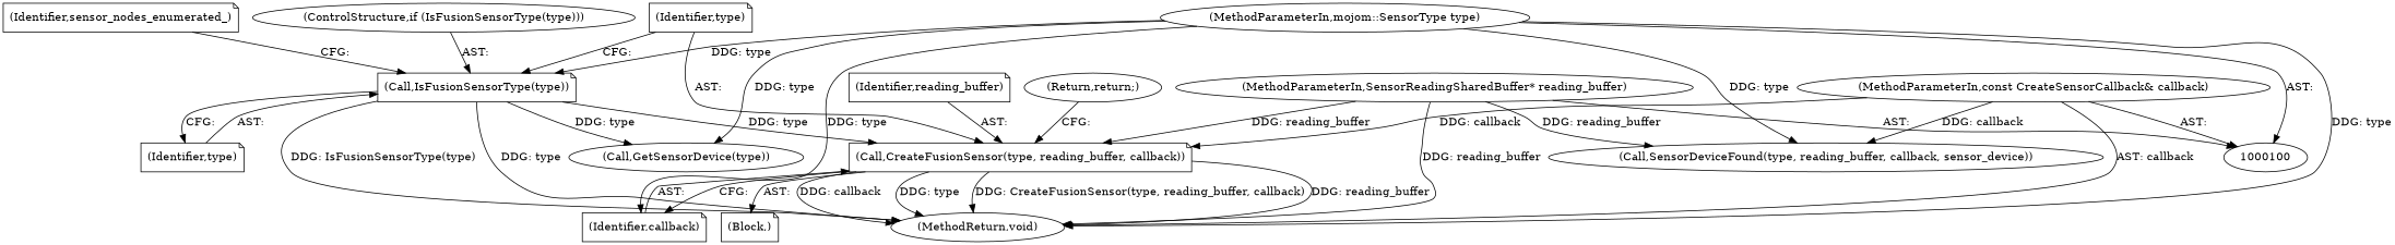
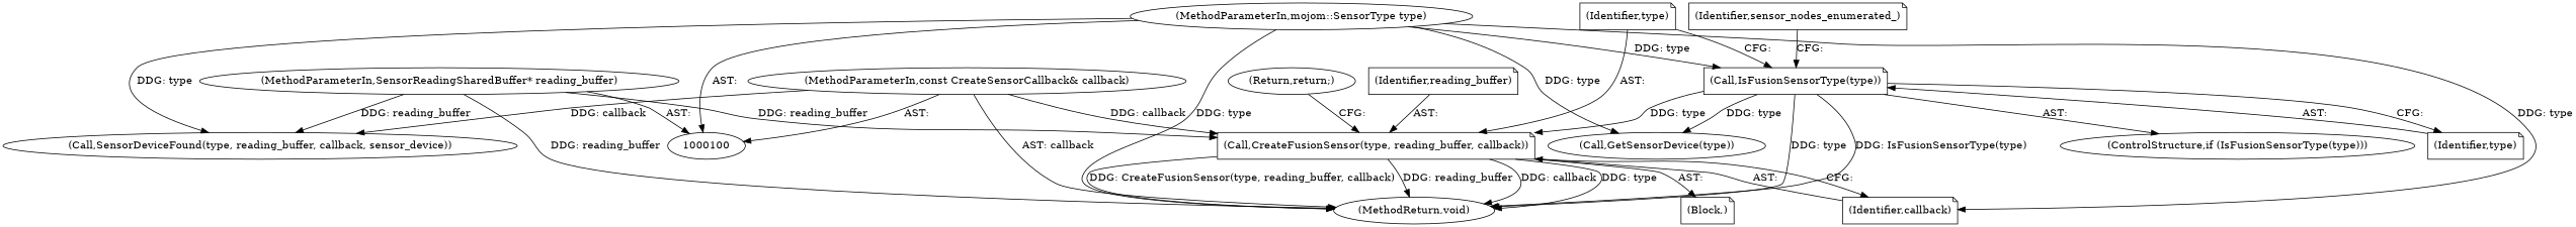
  digraph {
    node [shape=ellipse]
    n1 [label="(Call,CreateFusionSensor(type, reading_buffer, callback))" shape=note]
    n2 [label="(Identifier,callback)" shape=note]
    n3 [label="(MethodReturn,void)"]
    n4 [label="(Block,)" shape=note]
    n5 [label="(Call,IsFusionSensorType(type))" shape=note]
    n6 [label="(Call,GetSensorDevice(type))"]
    n7 [label="(ControlStructure,if (IsFusionSensorType(type)))"]
    n8 [label="(Identifier,type)" shape=note]
    n9 [label="(MethodParameterIn,mojom::SensorType type)"]
    n10 [label="(Call,SensorDeviceFound(type, reading_buffer, callback, sensor_device))"]
    1000100
    n12 [label="(MethodParameterIn,SensorReadingSharedBuffer* reading_buffer)"]
    n13 [label="(MethodParameterIn,const CreateSensorCallback& callback)"]
    n14 [label="(Identifier,type)" shape=note]
    n15 [label="(Identifier,reading_buffer)" shape=note]
    n16 [label="(Return,return;)"]
    n17 [label="(Identifier,sensor_nodes_enumerated_)" shape=note]
    n1 -> n2 [label="CFG: "]
    n1 -> n3 [label="DDG: reading_buffer"]
    n1 -> n3 [label="DDG: callback"]
    n1 -> n3 [label="DDG: type"]
    n1 -> n3 [label="DDG: CreateFusionSensor(type, reading_buffer, callback)"]
    n1 -> n4 [label="AST: "]
    n2 -> n1 [label="AST: "]
    n5 -> n1 [label="DDG: type"]
    n5 -> n3 [label="DDG: IsFusionSensorType(type)"]
    n5 -> n3 [label="DDG: type"]
    n5 -> n6 [label="DDG: type"]
-   n7 -> n5 [label="AST: "]
+   n5 -> n7 [label="AST: "]
    n5 -> n8 [label="CFG: "]
    n8 -> n5 [label="AST: "]
    n9 -> n2 [label="DDG: type"]
    n9 -> n3 [label="DDG: type"]
    n9 -> n5 [label="DDG: type"]
    n9 -> n6 [label="DDG: type"]
    n9 -> n10 [label="DDG: type"]
    n9 -> 1000100 [label="AST: "]
    n12 -> n1 [label="DDG: reading_buffer"]
    n12 -> n3 [label="DDG: reading_buffer"]
    n12 -> n10 [label="DDG: reading_buffer"]
    n12 -> 1000100 [label="AST: "]
    n13 -> n1 [label="DDG: callback"]
    n13 -> n3 [label="AST: callback"]
    n13 -> n10 [label="DDG: callback"]
    n13 -> 1000100 [label="AST: "]
    n14 -> n1 [label="AST: "]
    n14 -> n5 [label="CFG: "]
    n15 -> n1 [label="AST: "]
    n16 -> n1 [label="CFG: "]
    n17 -> n5 [label="CFG: "]
  }
